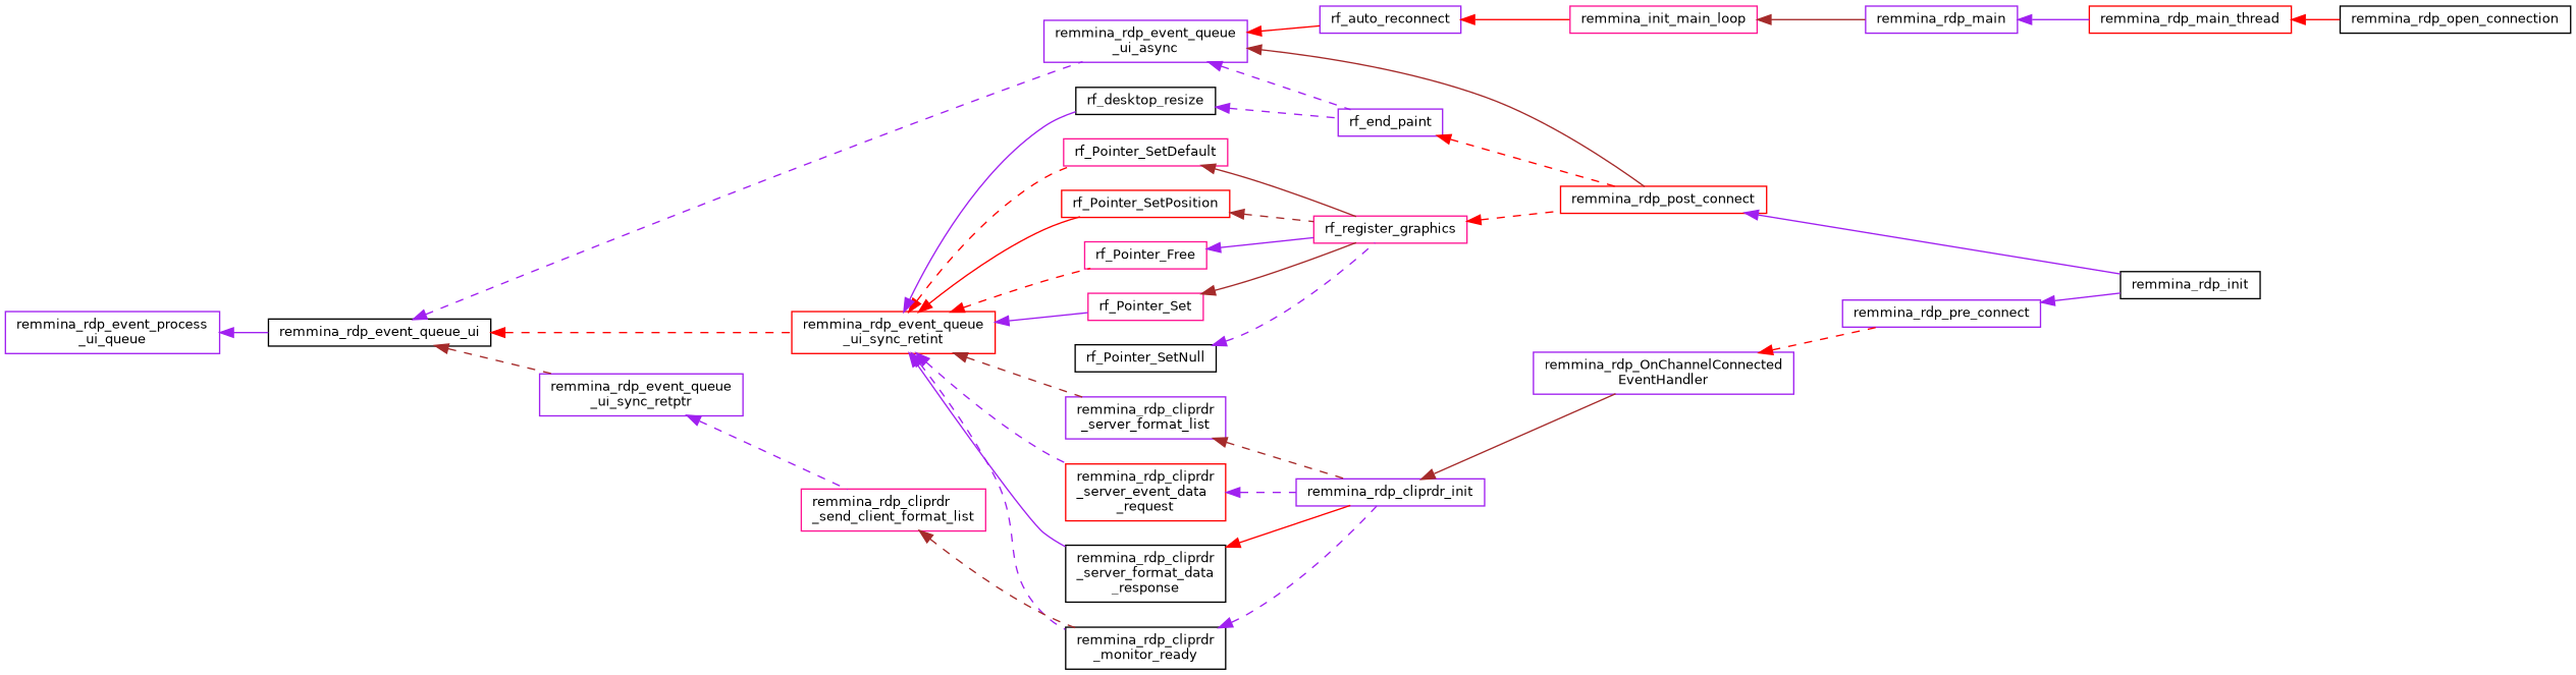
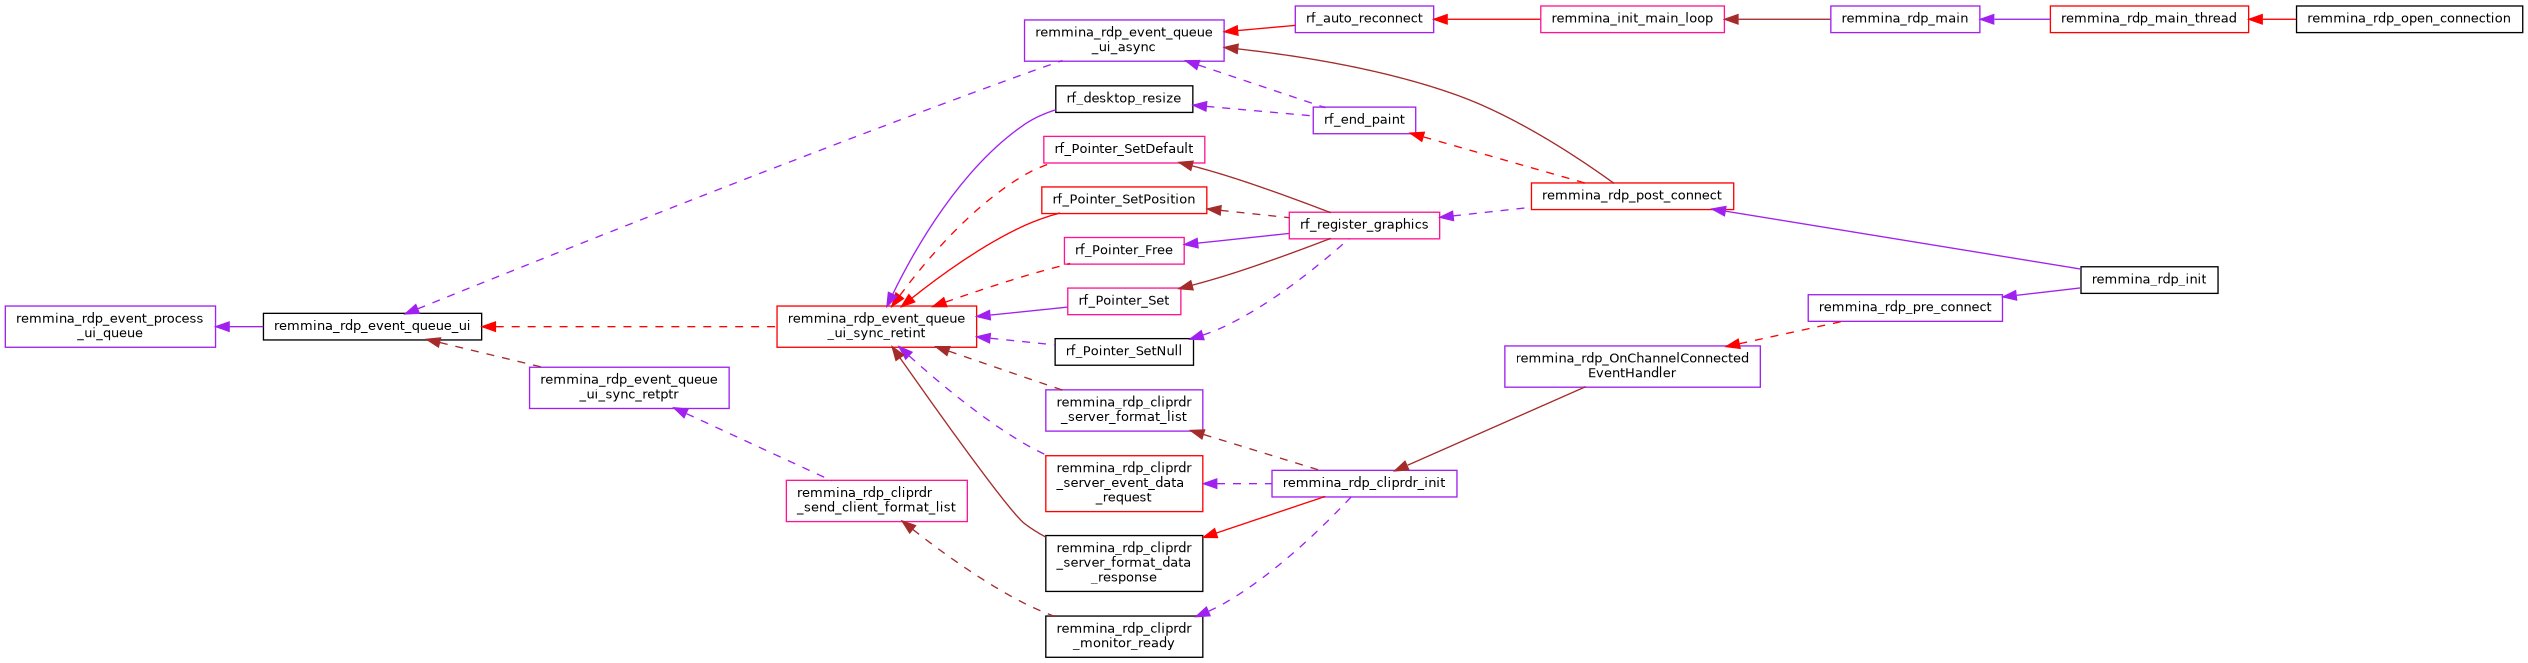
  digraph {
    fontname="DejaVu Sans"
    rankdir=LR
    node [color=purple fillcolor=white fontname="DejaVu Sans" fontsize=10 shape=record style=filled]
    edge [color=purple dir=back fontname="DejaVu Sans" fontsize=10 labelfontname=Helvetica labelfontsize=10 style=dashed]
    n1 [height=0.2 label="remmina_rdp_event_process\l_ui_queue" width=0.4]
    n2 [color=black height=0.2 label=remmina_rdp_event_queue_ui width=0.4]
    n3 [height=0.2 label="remmina_rdp_event_queue\l_ui_async" width=0.4]
    n4 [color=red height=0.2 label="remmina_rdp_event_queue\l_ui_sync_retint" width=0.4]
    n5 [height=0.2 label="remmina_rdp_event_queue\l_ui_sync_retptr" width=0.4]
    n6 [height=0.2 label=rf_auto_reconnect width=0.4]
    n7 [height=0.2 label=rf_end_paint width=0.4]
    n8 [color=red height=0.2 label=remmina_rdp_post_connect width=0.4]
    n9 [height=0.2 label="remmina_rdp_cliprdr\l_server_format_list" width=0.4]
    n10 [color=red height=0.2 label="remmina_rdp_cliprdr\l_server_event_data\l_request" width=0.4]
    n11 [color=black height=0.2 label="remmina_rdp_cliprdr\l_server_format_data\l_response" width=0.4]
    n12 [color=deeppink height=0.2 label=rf_Pointer_Free width=0.4]
    n13 [color=deeppink height=0.2 label=rf_Pointer_Set width=0.4]
    n14 [color=black height=0.2 label=rf_Pointer_SetNull width=0.4]
    n15 [color=deeppink height=0.2 label=rf_Pointer_SetDefault width=0.4]
    n16 [color=red height=0.2 label=rf_Pointer_SetPosition width=0.4]
    n17 [color=black height=0.2 label=rf_desktop_resize width=0.4]
    n18 [color=deeppink height=0.2 label="remmina_rdp_cliprdr\l_send_client_format_list" width=0.4]
    n19 [color=deeppink height=0.2 label=remmina_init_main_loop width=0.4]
    n20 [color=black height=0.2 label=remmina_rdp_init width=0.4]
    n21 [height=0.2 label=remmina_rdp_main width=0.4]
    n22 [color=red height=0.2 label=remmina_rdp_main_thread width=0.4]
    n23 [color=black height=0.2 label=remmina_rdp_open_connection width=0.4]
    n24 [height=0.2 label=remmina_rdp_cliprdr_init width=0.4]
    n25 [color=deeppink height=0.2 label=rf_register_graphics width=0.4]
    n26 [height=0.2 label="remmina_rdp_OnChannelConnected\lEventHandler" width=0.4]
    n27 [height=0.2 label=remmina_rdp_pre_connect width=0.4]
    n28 [color=black height=0.2 label="remmina_rdp_cliprdr\l_monitor_ready" width=0.4]
    n1 -> n2 [style=solid]
    n2 -> n3
    n2 -> n4 [color=red]
    n2 -> n5 [color=brown]
    n3 -> n6 [color=red style=solid]
    n3 -> n7
    n3 -> n8 [color=brown style=solid]
    n4 -> n9 [color=brown]
    n4 -> n10
-   n4 -> n11 [style=solid]
+   n4 -> n11 [color=brown style=solid]
    n4 -> n12 [color=red]
    n4 -> n13 [style=solid]
-   n4 -> n28
+   n4 -> n14
    n4 -> n15 [color=red]
    n4 -> n16 [color=red style=solid]
    n4 -> n17 [style=solid]
    n5 -> n18
    n6 -> n19 [color=red style=solid]
    n7 -> n8 [color=red]
    n8 -> n20 [style=solid]
    n9 -> n24 [color=brown]
    n10 -> n24
    n11 -> n24 [color=red style=solid]
    n12 -> n25 [style=solid]
    n13 -> n25 [color=brown style=solid]
    n14 -> n25
    n15 -> n25 [color=brown style=solid]
    n16 -> n25 [color=brown]
    n17 -> n7
    n18 -> n28 [color=brown]
    n19 -> n21 [color=brown style=solid]
    n21 -> n22 [style=solid]
    n22 -> n23 [color=red style=solid]
    n24 -> n26 [color=brown style=solid]
-   n25 -> n8 [color=red]
+   n25 -> n8
    n26 -> n27 [color=red]
    n27 -> n20 [style=solid]
    n28 -> n24
  }
